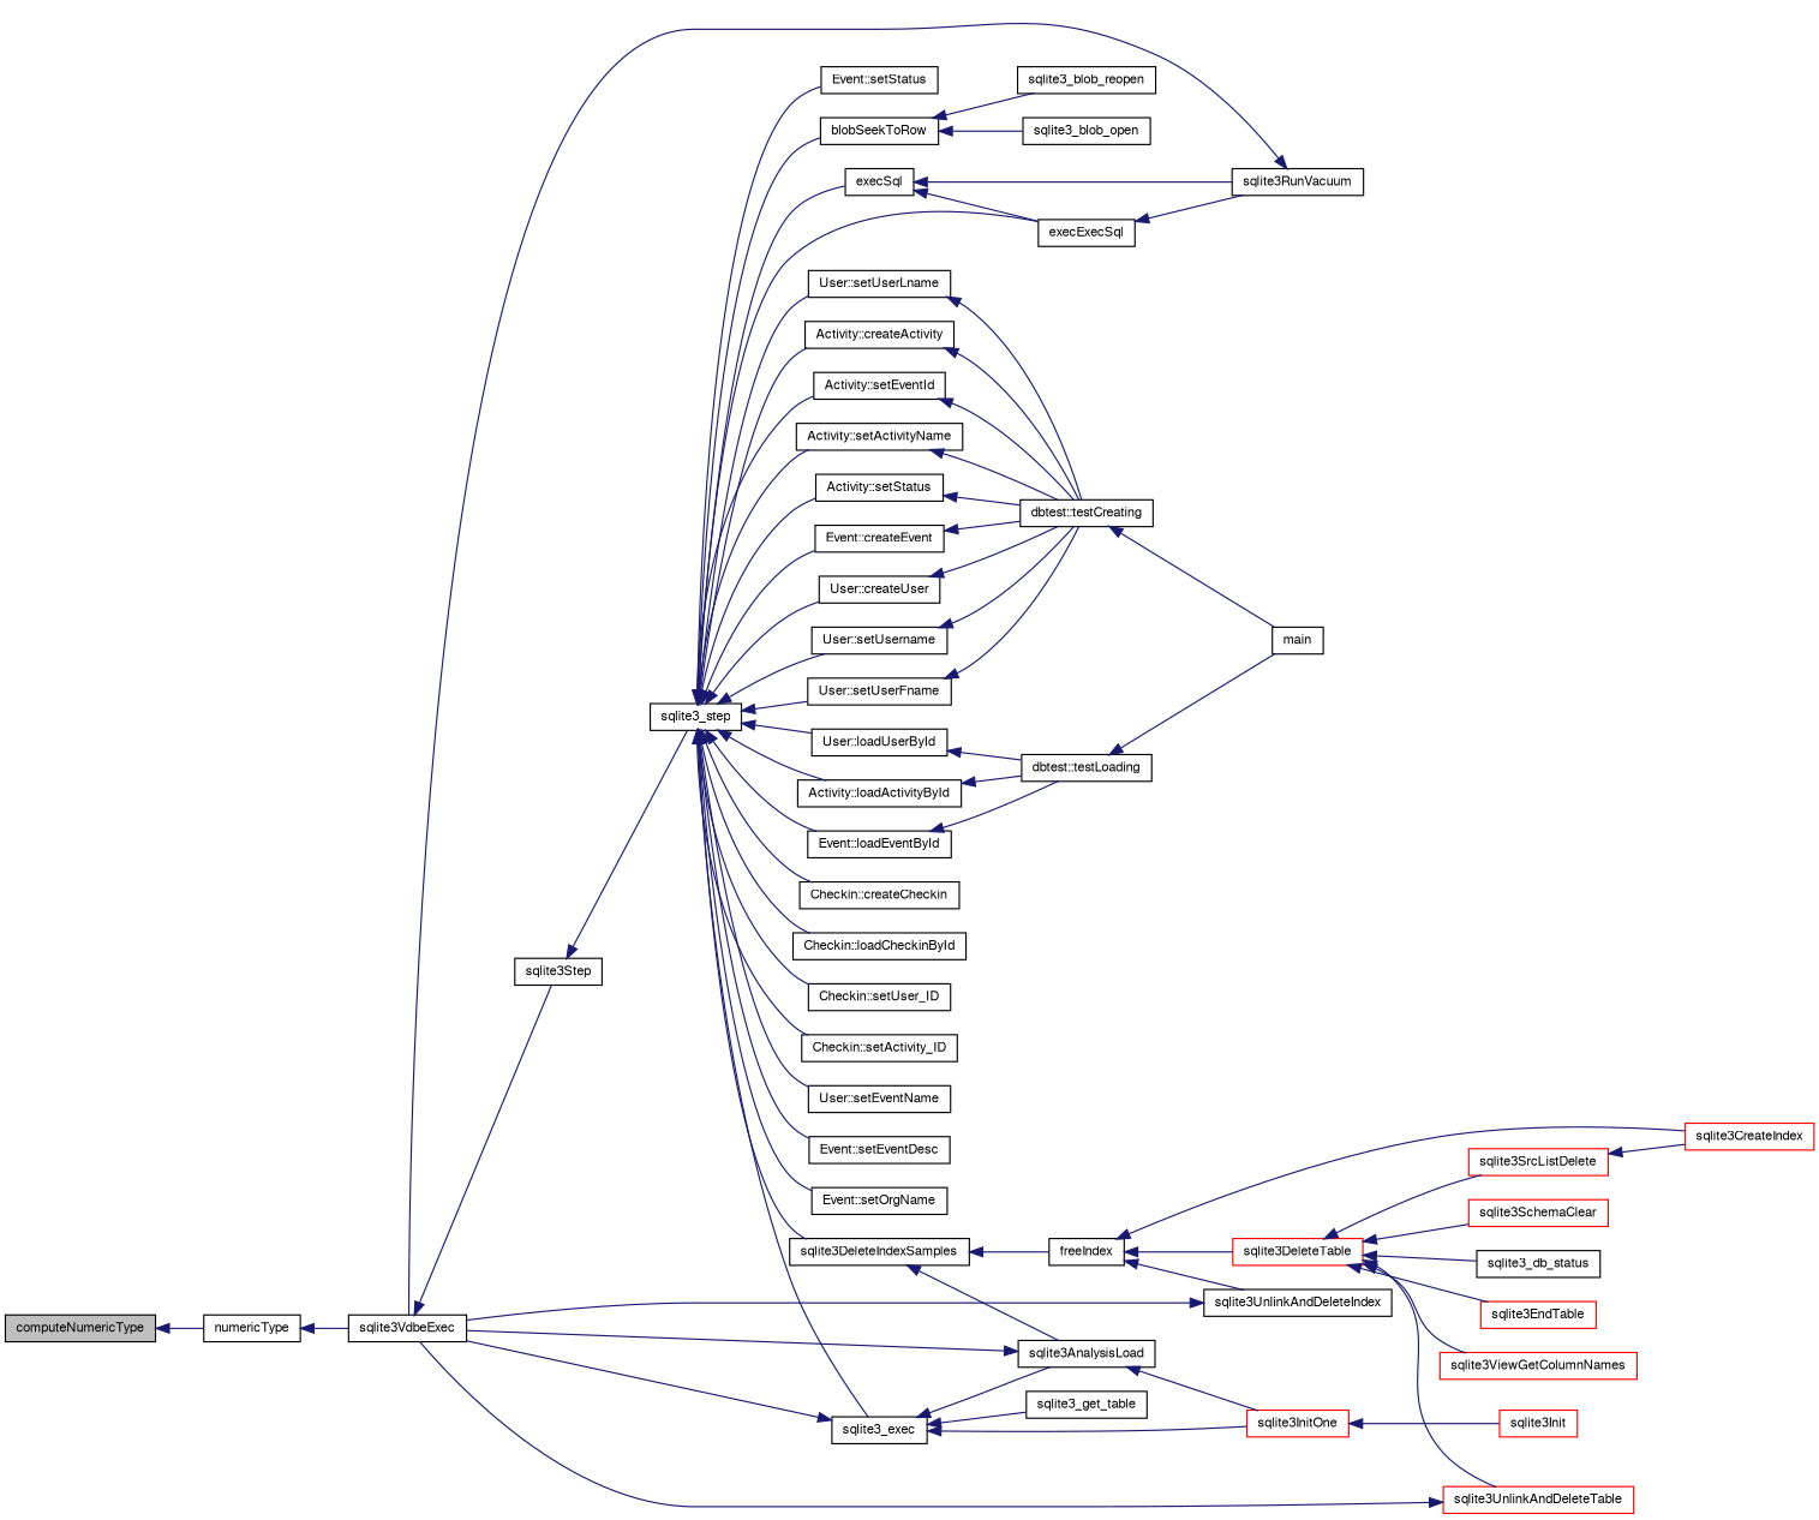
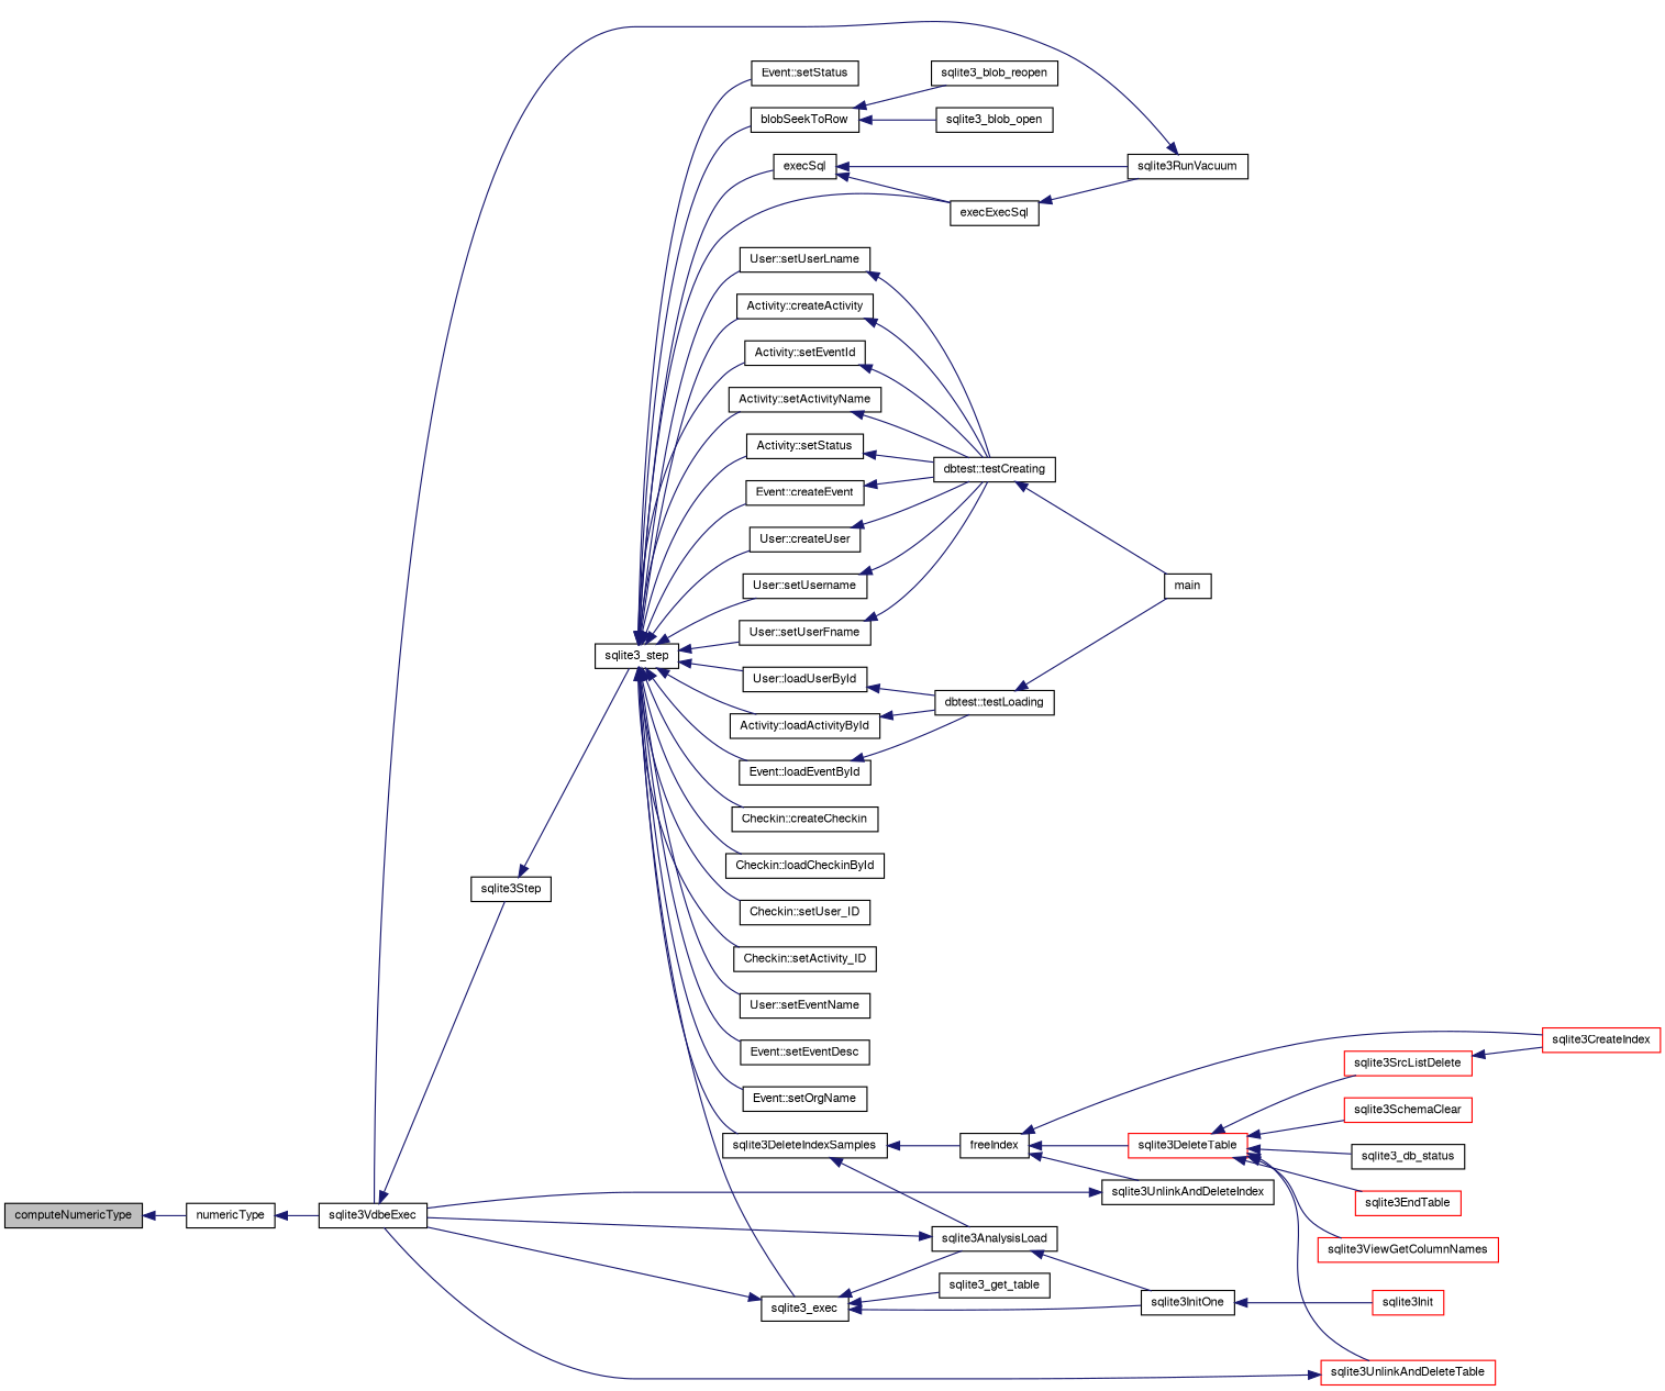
  digraph {
    rankdir=LR
    node [color=black fillcolor=white fontname=FreeSans fontsize=10 shape=record style=filled]
    edge [color=midnightblue dir=back fontname=FreeSans fontsize=10 labelfontname=FreeSans labelfontsize=10 style=solid]
    n1 [fillcolor=grey75 fontcolor=black height=0.2 label=computeNumericType width=0.4]
    n2 [height=0.2 label=numericType width=0.4]
    n3 [height=0.2 label=sqlite3VdbeExec width=0.4]
    n4 [height=0.2 label=sqlite3Step width=0.4]
    n5 [height=0.2 label=sqlite3_step width=0.4]
    n6 [height=0.2 label="Activity::createActivity" width=0.4]
    n7 [height=0.2 label="Activity::loadActivityById" width=0.4]
    n8 [height=0.2 label="Activity::setEventId" width=0.4]
    n9 [height=0.2 label="Activity::setActivityName" width=0.4]
    n10 [height=0.2 label="Activity::setStatus" width=0.4]
    n11 [height=0.2 label="Checkin::createCheckin" width=0.4]
    n12 [height=0.2 label="Checkin::loadCheckinById" width=0.4]
    n13 [height=0.2 label="Checkin::setUser_ID" width=0.4]
    n14 [height=0.2 label="Checkin::setActivity_ID" width=0.4]
    n15 [height=0.2 label="Event::createEvent" width=0.4]
    n16 [height=0.2 label="Event::loadEventById" width=0.4]
    n17 [height=0.2 label="User::setEventName" width=0.4]
    n18 [height=0.2 label="Event::setEventDesc" width=0.4]
    n19 [height=0.2 label="Event::setOrgName" width=0.4]
    n20 [height=0.2 label="Event::setStatus" width=0.4]
    n21 [height=0.2 label=blobSeekToRow width=0.4]
    n22 [height=0.2 label=sqlite3DeleteIndexSamples width=0.4]
    n23 [height=0.2 label=sqlite3_exec width=0.4]
    n24 [height=0.2 label=execSql width=0.4]
    n25 [height=0.2 label=execExecSql width=0.4]
    n26 [height=0.2 label="User::createUser" width=0.4]
    n27 [height=0.2 label="User::loadUserById" width=0.4]
    n28 [height=0.2 label="User::setUsername" width=0.4]
    n29 [height=0.2 label="User::setUserFname" width=0.4]
    n30 [height=0.2 label="User::setUserLname" width=0.4]
    n31 [height=0.2 label="dbtest::testCreating" width=0.4]
    n32 [height=0.2 label="dbtest::testLoading" width=0.4]
    n33 [height=0.2 label=sqlite3_blob_open width=0.4]
    n34 [height=0.2 label=sqlite3_blob_reopen width=0.4]
    n35 [height=0.2 label=sqlite3AnalysisLoad width=0.4]
    n36 [height=0.2 label=freeIndex width=0.4]
-   n37 [color=red height=0.2 label=sqlite3InitOne width=0.4]
+   n37 [height=0.2 label=sqlite3InitOne width=0.4]
    n38 [height=0.2 label=sqlite3_get_table width=0.4]
    n39 [height=0.2 label=sqlite3RunVacuum width=0.4]
    n40 [height=0.2 label=main width=0.4]
    n41 [height=0.2 label=sqlite3UnlinkAndDeleteIndex width=0.4]
    n42 [color=red height=0.2 label=sqlite3DeleteTable width=0.4]
    n43 [color=red height=0.2 label=sqlite3CreateIndex width=0.4]
    n44 [color=red height=0.2 label=sqlite3Init width=0.4]
    n45 [height=0.2 label=sqlite3_db_status width=0.4]
    n46 [color=red height=0.2 label=sqlite3UnlinkAndDeleteTable width=0.4]
    n47 [color=red height=0.2 label=sqlite3EndTable width=0.4]
    n48 [color=red height=0.2 label=sqlite3ViewGetColumnNames width=0.4]
    n49 [color=red height=0.2 label=sqlite3SrcListDelete width=0.4]
    n50 [color=red height=0.2 label=sqlite3SchemaClear width=0.4]
    n1 -> n2
    n2 -> n3
    n3 -> n4
    n4 -> n5
    n5 -> n6
    n5 -> n7
    n5 -> n8
    n5 -> n9
    n5 -> n10
    n5 -> n11
    n5 -> n12
    n5 -> n13
    n5 -> n14
    n5 -> n15
    n5 -> n16
    n5 -> n17
    n5 -> n18
    n5 -> n19
    n5 -> n20
    n5 -> n21
    n5 -> n22
    n5 -> n23
    n5 -> n24
    n5 -> n25
    n5 -> n26
    n5 -> n27
    n5 -> n28
    n5 -> n29
    n5 -> n30
    n6 -> n31
    n7 -> n32
    n8 -> n31
    n9 -> n31
    n10 -> n31
    n15 -> n31
    n16 -> n32
    n21 -> n33
    n21 -> n34
    n22 -> n35
    n22 -> n36
    n23 -> n3
    n23 -> n35
    n23 -> n37
    n23 -> n38
    n24 -> n25
    n24 -> n39
    n25 -> n39
    n26 -> n31
    n27 -> n32
    n28 -> n31
    n29 -> n31
    n30 -> n31
    n31 -> n40
    n32 -> n40
    n35 -> n3
    n35 -> n37
    n36 -> n41
    n36 -> n42
    n36 -> n43
    n37 -> n44
    n39 -> n3
    n41 -> n3
    n42 -> n45
    n42 -> n46
    n42 -> n47
    n42 -> n48
    n42 -> n49
    n42 -> n50
    n46 -> n3
    n49 -> n43
  }
